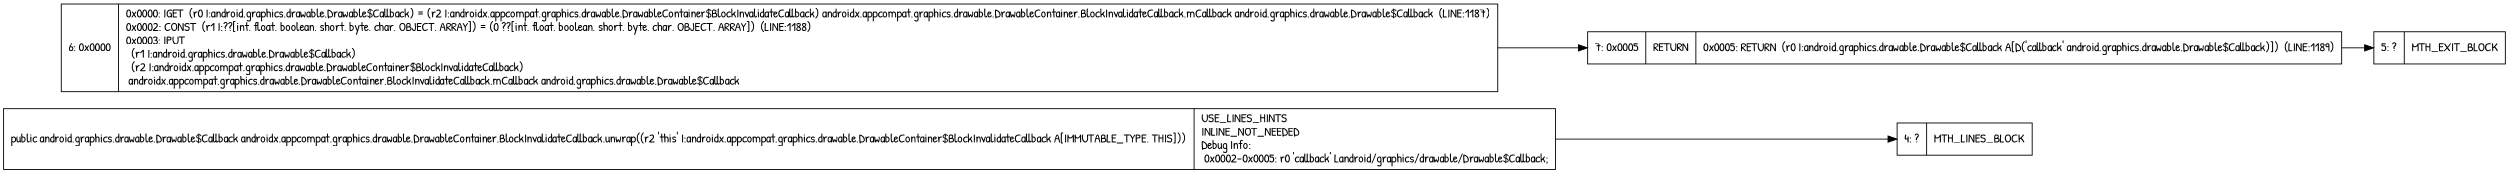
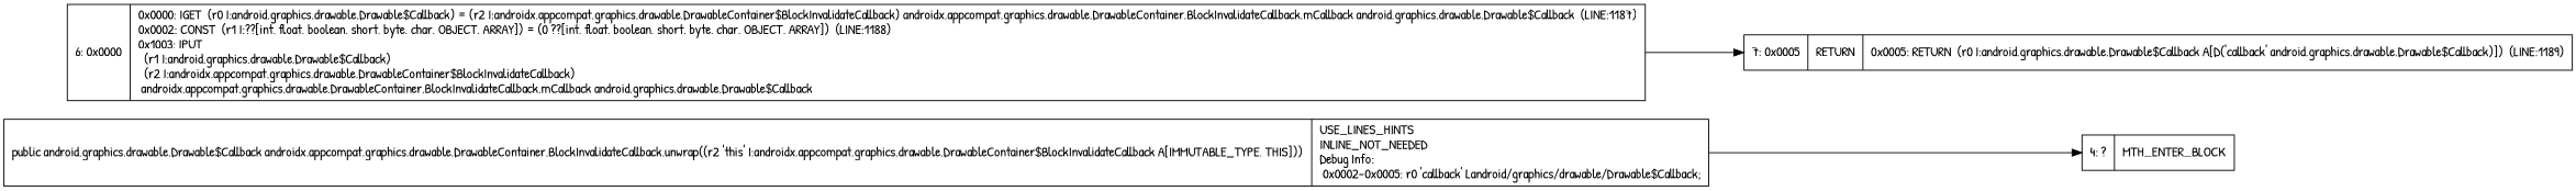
  digraph {
    fontname="Patrick Hand"
    rankdir=LR
    node [fontname="Patrick Hand" shape=record]
    edge [fontname="Patrick Hand"]
-   n1 [label="{4\:\ ?|MTH_LINES_BLOCK\l}"]
-   n2 [label="{6\:\ 0x0000|0x0000: IGET  (r0 I:android.graphics.drawable.Drawable$Callback) = (r2 I:androidx.appcompat.graphics.drawable.DrawableContainer$BlockInvalidateCallback) androidx.appcompat.graphics.drawable.DrawableContainer.BlockInvalidateCallback.mCallback android.graphics.drawable.Drawable$Callback  (LINE:1187)\l0x0002: CONST  (r1 I:??[int, float, boolean, short, byte, char, OBJECT, ARRAY]) = (0 ??[int, float, boolean, short, byte, char, OBJECT, ARRAY])  (LINE:1188)\l0x0003: IPUT  \l  (r1 I:android.graphics.drawable.Drawable$Callback)\l  (r2 I:androidx.appcompat.graphics.drawable.DrawableContainer$BlockInvalidateCallback)\l androidx.appcompat.graphics.drawable.DrawableContainer.BlockInvalidateCallback.mCallback android.graphics.drawable.Drawable$Callback \l}"]
+   n1 [label="{4\:\ ?|MTH_ENTER_BLOCK\l}"]
+   n2 [label="{6\:\ 0x0000|0x0000: IGET  (r0 I:android.graphics.drawable.Drawable$Callback) = (r2 I:androidx.appcompat.graphics.drawable.DrawableContainer$BlockInvalidateCallback) androidx.appcompat.graphics.drawable.DrawableContainer.BlockInvalidateCallback.mCallback android.graphics.drawable.Drawable$Callback  (LINE:1187)\l0x0002: CONST  (r1 I:??[int, float, boolean, short, byte, char, OBJECT, ARRAY]) = (0 ??[int, float, boolean, short, byte, char, OBJECT, ARRAY])  (LINE:1188)\l0x1003: IPUT  \l  (r1 I:android.graphics.drawable.Drawable$Callback)\l  (r2 I:androidx.appcompat.graphics.drawable.DrawableContainer$BlockInvalidateCallback)\l androidx.appcompat.graphics.drawable.DrawableContainer.BlockInvalidateCallback.mCallback android.graphics.drawable.Drawable$Callback \l}"]
    n3 [label="{7\:\ 0x0005|RETURN\l|0x0005: RETURN  (r0 I:android.graphics.drawable.Drawable$Callback A[D('callback' android.graphics.drawable.Drawable$Callback)])  (LINE:1189)\l}"]
-   n4 [label="{5\:\ ?|MTH_EXIT_BLOCK\l}"]
    n5 [label="{public android.graphics.drawable.Drawable$Callback androidx.appcompat.graphics.drawable.DrawableContainer.BlockInvalidateCallback.unwrap((r2 'this' I:androidx.appcompat.graphics.drawable.DrawableContainer$BlockInvalidateCallback A[IMMUTABLE_TYPE, THIS]))  | USE_LINES_HINTS\lINLINE_NOT_NEEDED\lDebug Info:\l  0x0002\-0x0005: r0 'callback' Landroid\/graphics\/drawable\/Drawable$Callback;\l}"]
    n2 -> n3
-   n3 -> n4
    n5 -> n1
  }
